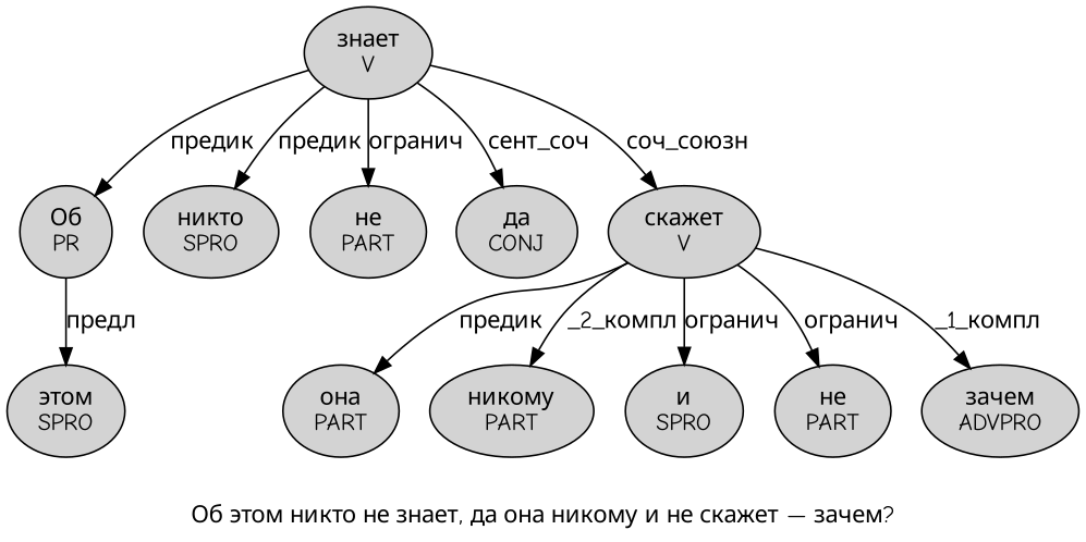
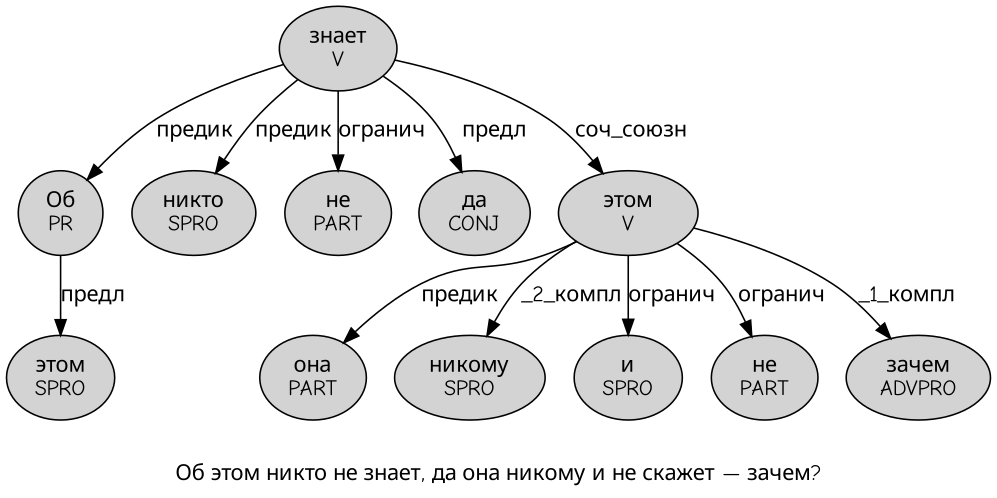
  digraph {
    fontname="Comic Neue"
    label="Об этом никто не знает, да она никому и не скажет — зачем?"
    node [fillcolor=lightgray fontname="Comic Neue" penwidth=1 shape=ellipse style=filled]
    edge [fontname="Comic Neue"]
    n1 [label="Об\nPR"]
    n2 [label="этом\nSPRO"]
    n3 [label="никто\nSPRO"]
    n4 [label="не\nPART"]
    n5 [label="знает\nV"]
    n6 [label="да\nCONJ"]
-   n7 [label="скажет\nV"]
+   n7 [label="этом\nV"]
    n8 [label="она\nPART"]
-   n9 [label="никому\nPART"]
+   n9 [label="никому\nSPRO"]
    n10 [label="и\nSPRO"]
    n11 [label="не\nPART"]
    n12 [label="зачем\nADVPRO"]
    n1 -> n2 [label="предл"]
    n5 -> n1 [label="предик"]
    n5 -> n3 [label="предик"]
    n5 -> n4 [label="огранич"]
-   n5 -> n6 [label="сент_соч"]
+   n5 -> n6 [label="предл"]
    n5 -> n7 [label="соч_союзн"]
    n7 -> n8 [label="предик"]
    n7 -> n9 [label="_2_компл"]
    n7 -> n10 [label="огранич"]
    n7 -> n11 [label="огранич"]
    n7 -> n12 [label="_1_компл"]
  }
